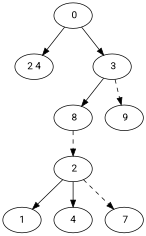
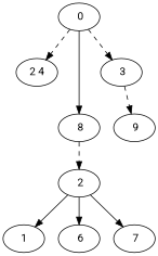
  digraph {
    fontname=Roboto
    node [fontname=Roboto]
    edge [fontname=Roboto style=solid]
    n1 [label="2 4"]
    " 0"
    " 3"
    n4 [label=1]
    " 2"
-   " 6" [label=4]
+   " 6"
    " 7"
    " 8"
    " 9"
-   " 0" -> n1
-   " 0" -> " 3"
-   " 3" -> " 8"
+   " 0" -> n1 [style=dashed]
+   " 0" -> " 3" [style=dashed]
+   " 0" -> " 8"
    " 3" -> " 9" [style=dashed]
    " 2" -> n4
    " 2" -> " 6"
-   " 2" -> " 7" [style=dashed]
+   " 2" -> " 7"
    " 8" -> " 2" [style=dashed]
  }
